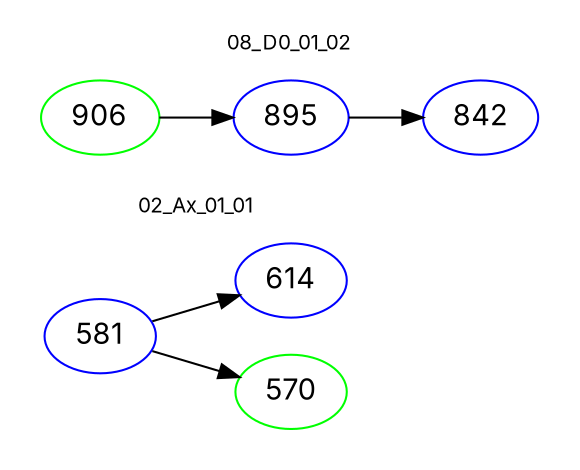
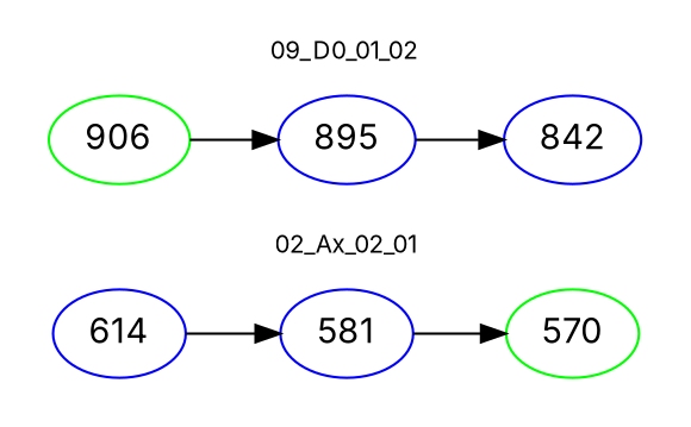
  digraph {
    fontname=Inter
    rankdir=LR
    node [color=blue fontname=Inter]
    edge [color=black fontname=Inter]
    n1 [label=581]
    n2 [color=green label=570]
    n3 [label=614]
    n4 [label=895]
    n5 [label=842]
    n6 [color=green label=906]
    subgraph cluster_1 {
      color=white
      fontsize=10
-     label="02_Ax_01_01"
+     label="02_Ax_02_01"
      n1
      n2
      n3
    }
    subgraph cluster_2 {
      color=white
      fontsize=10
-     label="08_D0_01_02"
+     label="09_D0_01_02"
      n4
      n5
      n6
    }
    n1 -> n2
-   n1 -> n3
+   n3 -> n1
    n4 -> n5
    n6 -> n4
  }
